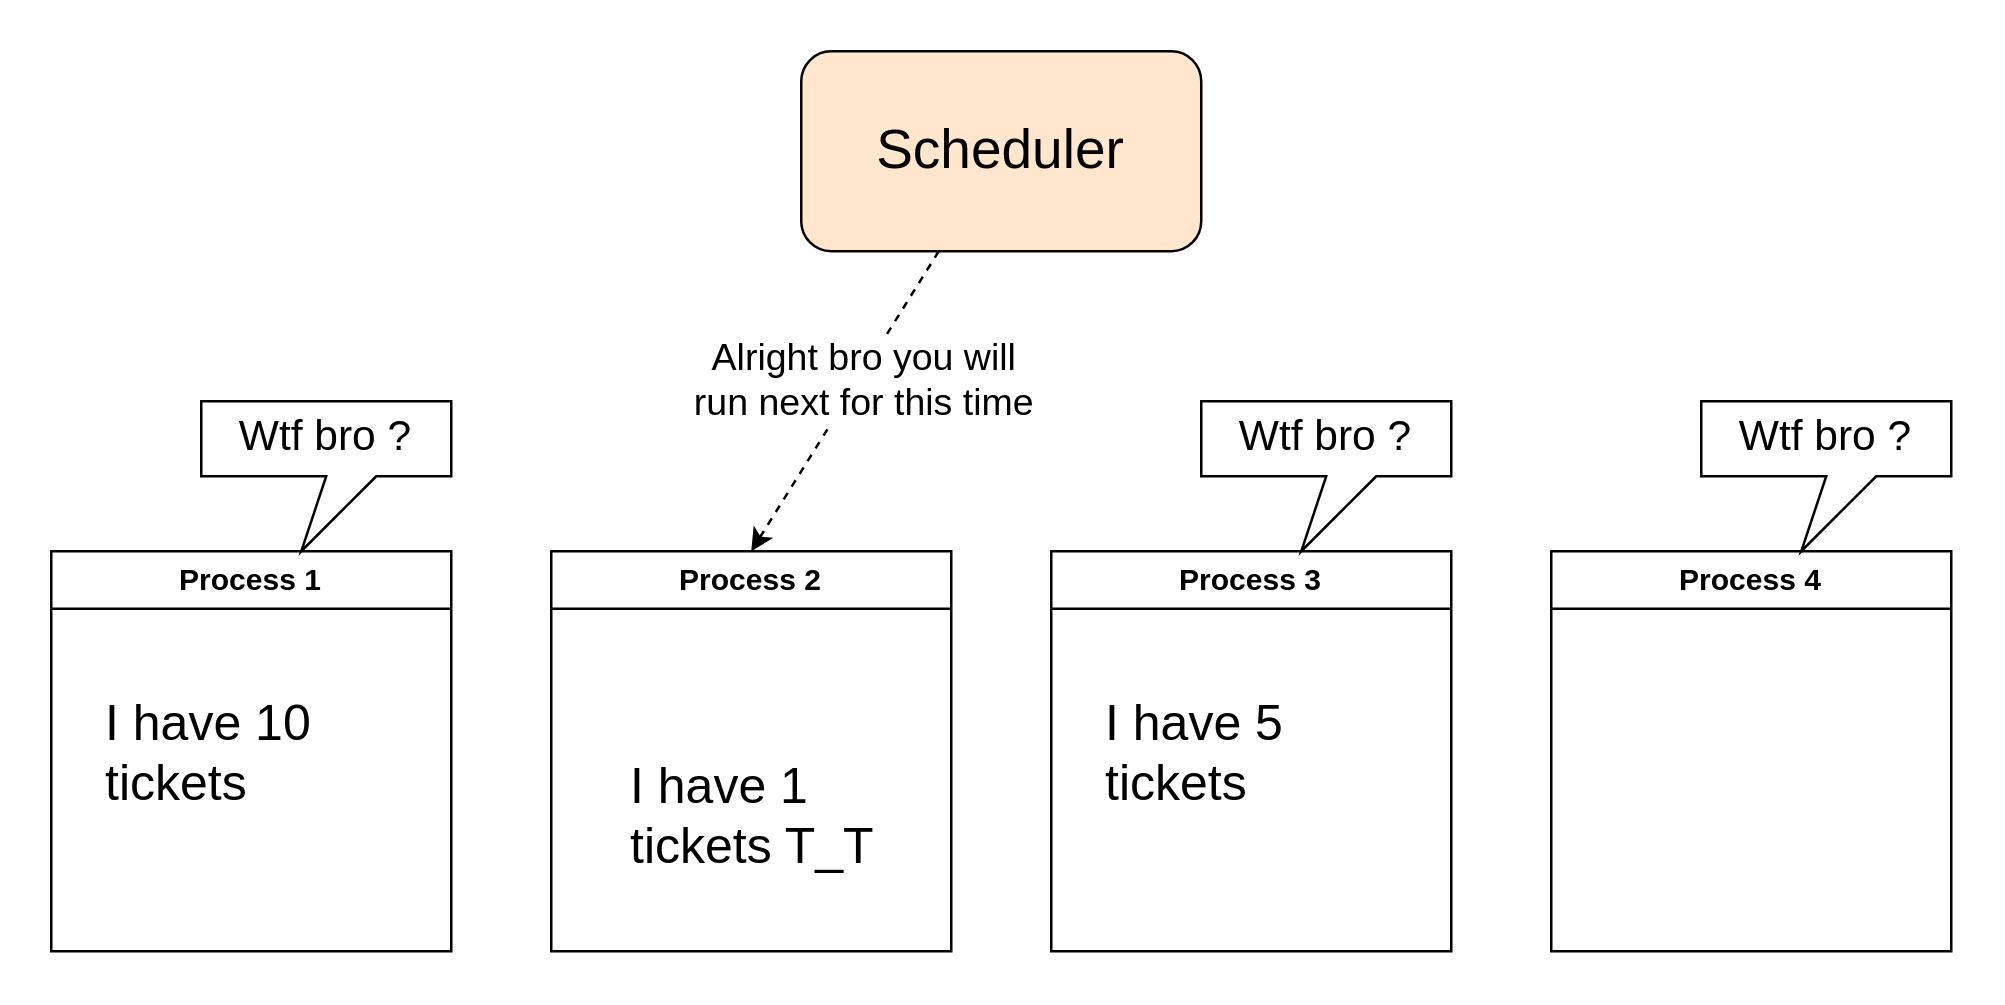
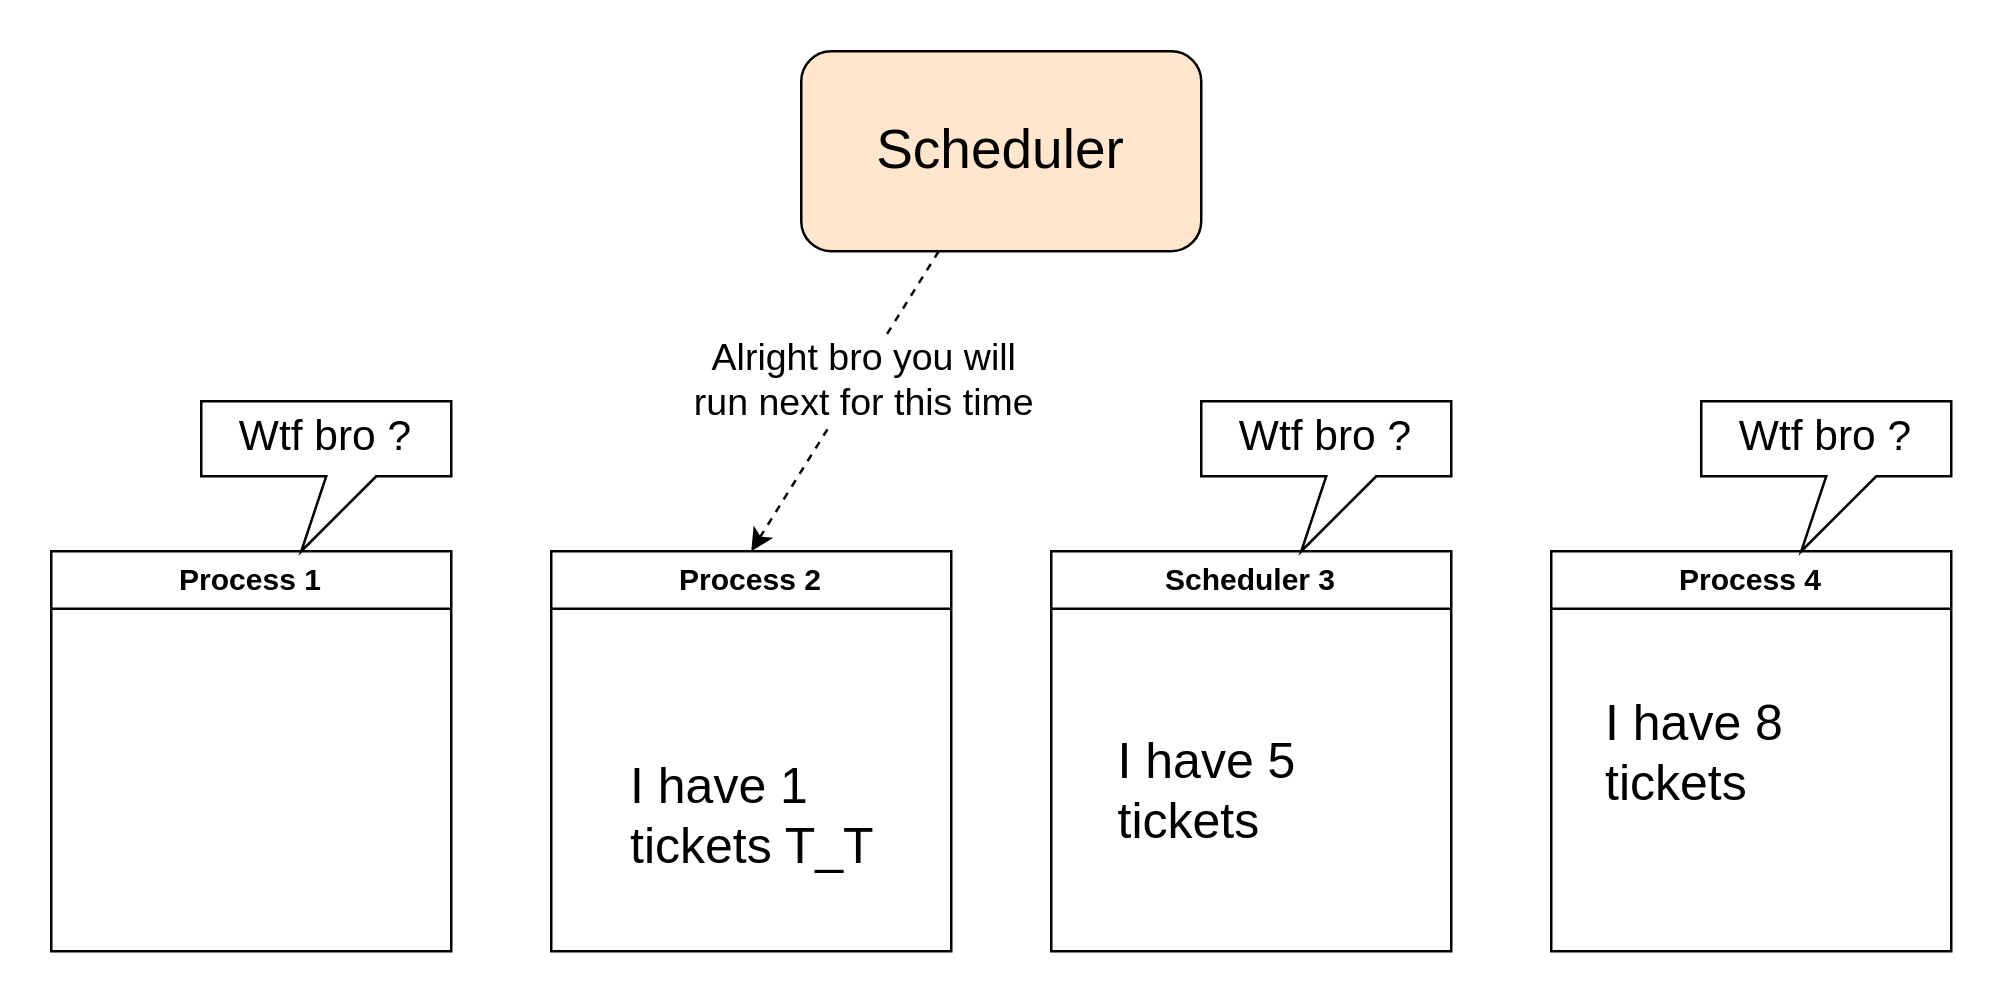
  <mxCell id="0" />
  <mxCell id="1" parent="0" />
  <mxCell id="2" style="rounded=0;orthogonalLoop=1;jettySize=auto;html=1;entryX=0.5;entryY=0;entryDx=0;entryDy=0;dashed=1;" edge="1" parent="1" source="4" target="5"><mxGeometry relative="1" as="geometry" /></mxCell>
  <mxCell id="3" value="&lt;font style=&quot;font-size: 15px;&quot;&gt;Alright bro you will&lt;/font&gt;&lt;div&gt;&lt;font style=&quot;font-size: 15px;&quot;&gt;run next&amp;nbsp;&lt;span style=&quot;background-color: light-dark(#ffffff, var(--ge-dark-color, #121212)); color: light-dark(rgb(0, 0, 0), rgb(255, 255, 255));&quot;&gt;for this time&lt;/span&gt;&lt;/font&gt;&lt;/div&gt;" style="edgeLabel;html=1;align=center;verticalAlign=middle;resizable=0;points=[];" vertex="1" connectable="0" parent="2"><mxGeometry x="-0.16" y="1" relative="1" as="geometry"><mxPoint as="offset" /></mxGeometry></mxCell>
  <mxCell id="4" value="&lt;font style=&quot;font-size: 22px;&quot;&gt;Scheduler&lt;/font&gt;" style="rounded=1;whiteSpace=wrap;html=1;fillColor=#ffe6cc;" vertex="1" parent="1"><mxGeometry x="320" y="20" width="160" height="80" as="geometry" /></mxCell>
  <mxCell id="5" value="Process 2" style="swimlane;whiteSpace=wrap;html=1;" vertex="1" parent="1"><mxGeometry x="220" y="220" width="160" height="160" as="geometry" /></mxCell>
  <mxCell id="6" value="&lt;font style=&quot;font-size: 20px;&quot;&gt;I have 1 tickets T_T&lt;/font&gt;" style="text;html=1;align=left;verticalAlign=middle;whiteSpace=wrap;rounded=0;" vertex="1" parent="5"><mxGeometry x="30" y="90" width="120" height="30" as="geometry" /></mxCell>
- <mxCell id="7" value="Process 3" style="swimlane;whiteSpace=wrap;html=1;" vertex="1" parent="1"><mxGeometry x="420" y="220" width="160" height="160" as="geometry" /></mxCell>
- <mxCell id="8" value="&lt;font style=&quot;font-size: 20px;&quot;&gt;I have 5 tickets&lt;/font&gt;" style="text;html=1;align=left;verticalAlign=middle;whiteSpace=wrap;rounded=0;" vertex="1" parent="7"><mxGeometry x="20" y="65" width="120" height="30" as="geometry" /></mxCell>
+ <mxCell id="7" value="Scheduler 3" style="swimlane;whiteSpace=wrap;html=1;" vertex="1" parent="1"><mxGeometry x="420" y="220" width="160" height="160" as="geometry" /></mxCell>
+ <mxCell id="8" value="&lt;font style=&quot;font-size: 20px;&quot;&gt;I have 5 tickets&lt;/font&gt;" style="text;html=1;align=left;verticalAlign=middle;whiteSpace=wrap;rounded=0;" vertex="1" parent="7"><mxGeometry x="25" y="80" width="120" height="30" as="geometry" /></mxCell>
  <mxCell id="9" value="Process 4" style="swimlane;whiteSpace=wrap;html=1;" vertex="1" parent="1"><mxGeometry x="620" y="220" width="160" height="160" as="geometry" /></mxCell>
+ <mxCell id="10" value="&lt;font style=&quot;font-size: 20px;&quot;&gt;I have 8 tickets&lt;/font&gt;" style="text;html=1;align=left;verticalAlign=middle;whiteSpace=wrap;rounded=0;" vertex="1" parent="9"><mxGeometry x="20" y="65" width="120" height="30" as="geometry" /></mxCell>
  <mxCell id="11" value="Process 1" style="swimlane;whiteSpace=wrap;html=1;" vertex="1" parent="1"><mxGeometry x="20" y="220" width="160" height="160" as="geometry" /></mxCell>
- <mxCell id="12" value="&lt;font style=&quot;font-size: 20px;&quot;&gt;I have 10 tickets&lt;/font&gt;" style="text;html=1;align=left;verticalAlign=middle;whiteSpace=wrap;rounded=0;" vertex="1" parent="11"><mxGeometry x="20" y="65" width="120" height="30" as="geometry" /></mxCell>
  <mxCell id="13" value="&lt;font style=&quot;font-size: 17px;&quot;&gt;Wtf bro ?&lt;/font&gt;" style="shape=callout;whiteSpace=wrap;html=1;perimeter=calloutPerimeter;position2=0.4;base=20;" vertex="1" parent="1"><mxGeometry x="80" y="160" width="100" height="60" as="geometry" /></mxCell>
  <mxCell id="14" value="&lt;font style=&quot;font-size: 17px;&quot;&gt;Wtf bro ?&lt;/font&gt;" style="shape=callout;whiteSpace=wrap;html=1;perimeter=calloutPerimeter;position2=0.4;base=20;" vertex="1" parent="1"><mxGeometry x="480" y="160" width="100" height="60" as="geometry" /></mxCell>
  <mxCell id="15" value="&lt;font style=&quot;font-size: 17px;&quot;&gt;Wtf bro ?&lt;/font&gt;" style="shape=callout;whiteSpace=wrap;html=1;perimeter=calloutPerimeter;position2=0.4;base=20;" vertex="1" parent="1"><mxGeometry x="680" y="160" width="100" height="60" as="geometry" /></mxCell>
